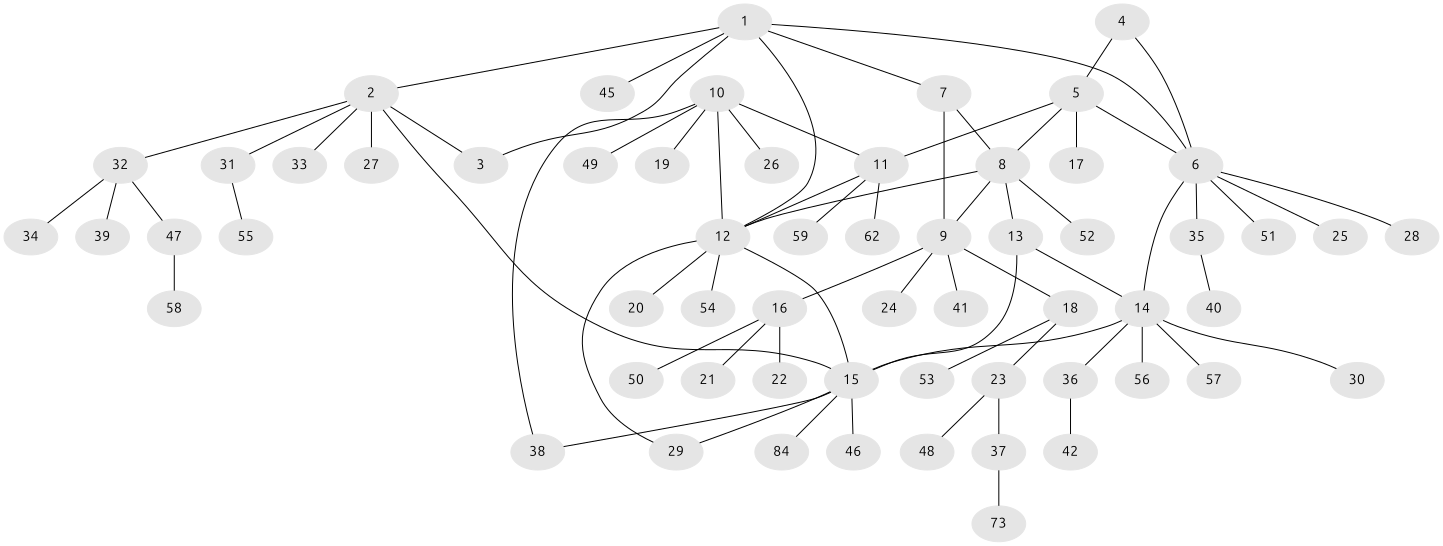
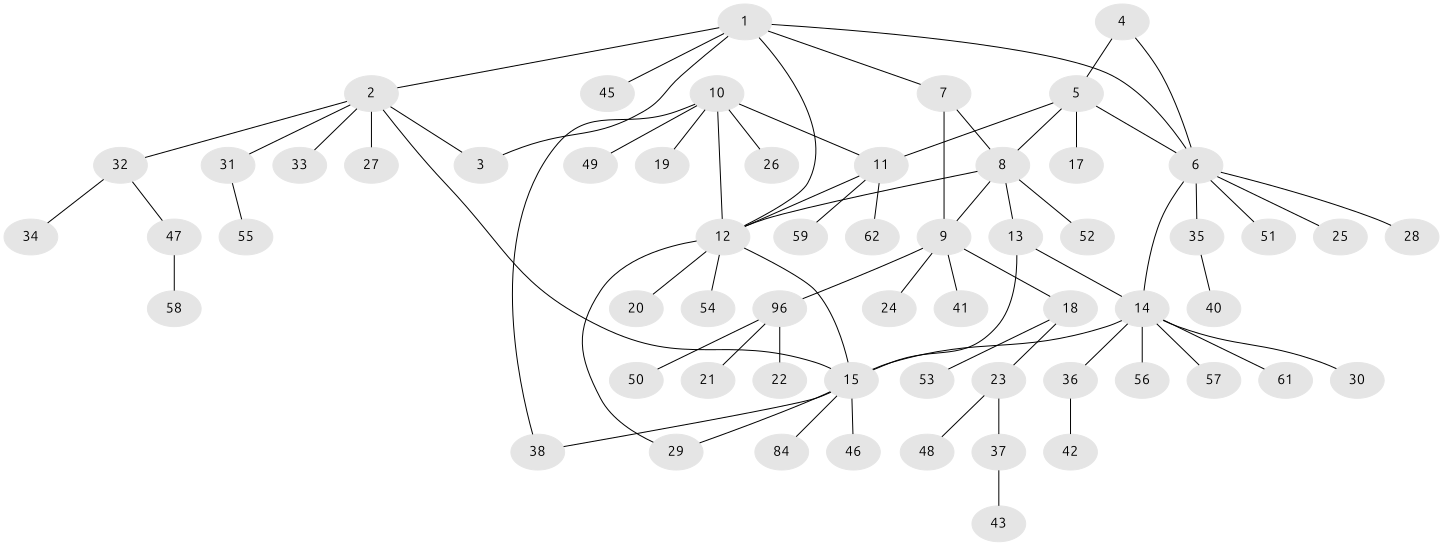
  graph {
    fontname=Ubuntu
    node [color=gray90 fontname=Ubuntu style=filled]
    edge [fontname=Ubuntu]
    1
    2
    3
    6
    7
    12
    45
    15
    27
    31
    32
    33
    14
    25
    28
    35
    51
    8
    9
    20
    29
    54
    38
    n24 [label=84]
    46
    55
    34
-   39
    47
    4
    5
    11
    17
    13
    52
    59
    62
    30
    36
    56
    57
+   61
    40
-   16
+   16 [label=96]
    18
    24
    41
    21
    22
    50
    23
    53
    10
    19
    26
    49
    42
    37
    48
-   43 [label=73]
+   43
    58
    1 -- 2
    1 -- 3
    1 -- 6
    1 -- 7
    1 -- 12
    1 -- 45
    2 -- 3
    2 -- 15
    2 -- 27
    2 -- 31
    2 -- 32
    2 -- 33
    6 -- 14
    6 -- 25
    6 -- 28
    6 -- 35
    6 -- 51
    7 -- 8
    7 -- 9
    12 -- 15
    12 -- 20
    12 -- 29
    12 -- 54
    15 -- 29
    15 -- 38
    15 -- n24
    15 -- 46
    31 -- 55
    32 -- 34
-   32 -- 39
    32 -- 47
    14 -- 15
    14 -- 30
    14 -- 36
    14 -- 56
    14 -- 57
+   14 -- 61
    35 -- 40
    8 -- 12
    8 -- 9
    8 -- 13
    8 -- 52
    9 -- 16
    9 -- 18
    9 -- 24
    9 -- 41
    47 -- 58
    4 -- 6
    4 -- 5
    5 -- 6
    5 -- 8
    5 -- 11
    5 -- 17
    11 -- 12
    11 -- 59
    11 -- 62
    13 -- 15
    13 -- 14
    36 -- 42
    16 -- 21
    16 -- 22
    16 -- 50
    18 -- 23
    18 -- 53
    23 -- 37
    23 -- 48
    10 -- 12
    10 -- 38
    10 -- 11
    10 -- 19
    10 -- 26
    10 -- 49
    37 -- 43
  }
